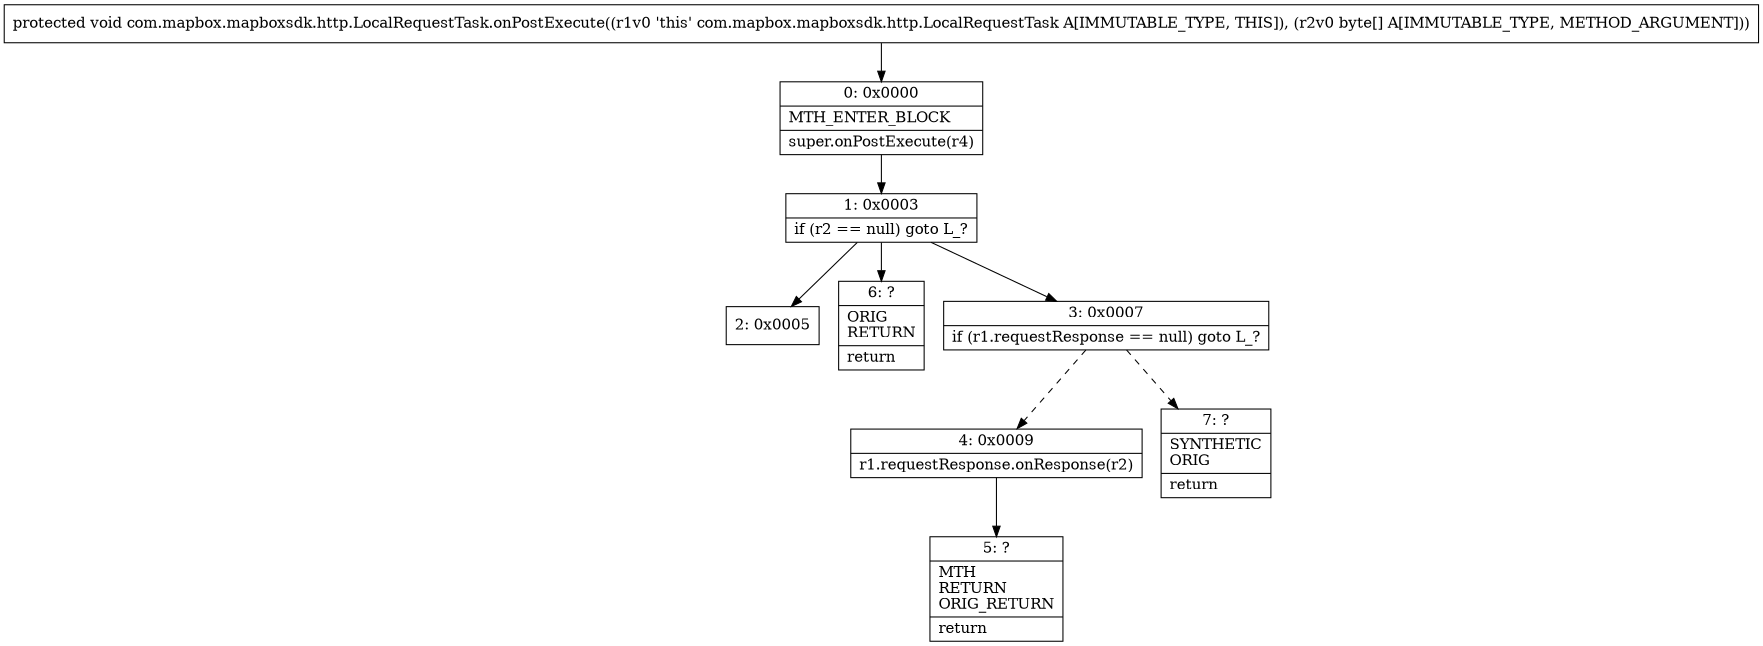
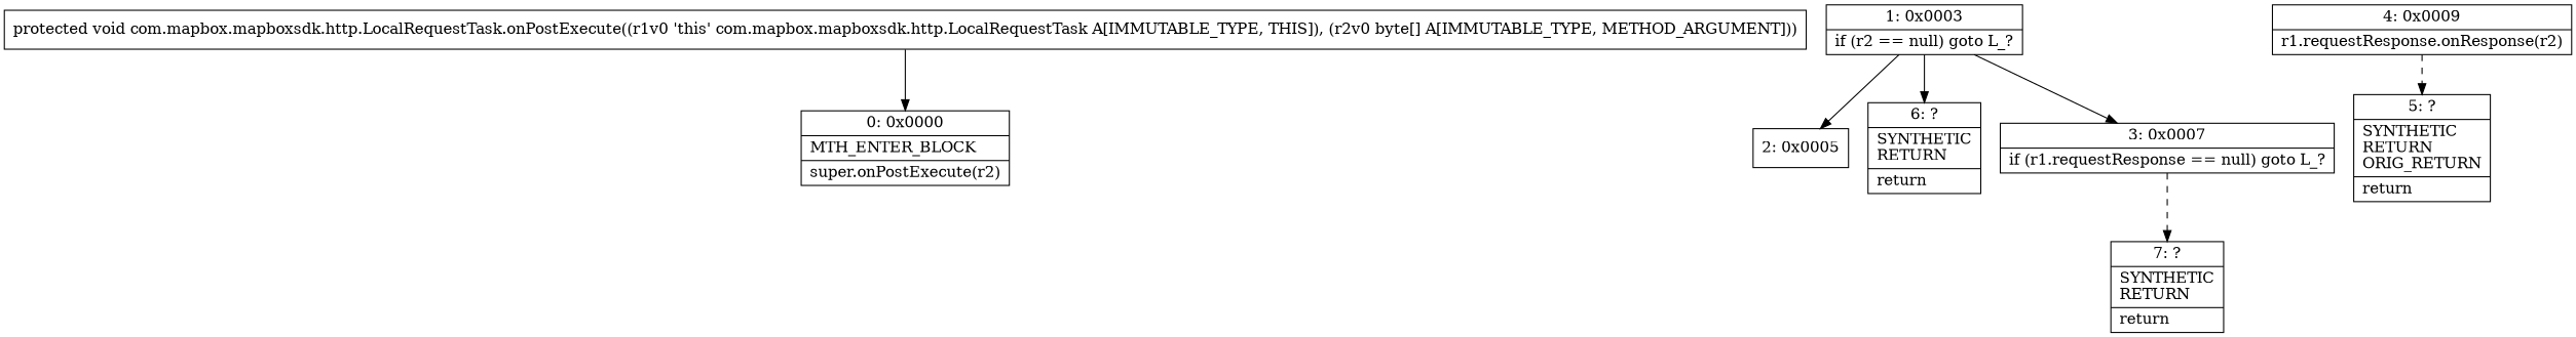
  digraph {
    node [shape=record]
-   n1 [label="{0\:\ 0x0000|MTH_ENTER_BLOCK\l|super.onPostExecute(r4)\l}"]
+   n1 [label="{0\:\ 0x0000|MTH_ENTER_BLOCK\l|super.onPostExecute(r2)\l}"]
    n2 [label="{1\:\ 0x0003|if (r2 == null) goto L_?\l}"]
    n3 [label="{2\:\ 0x0005}"]
-   n4 [label="{6\:\ ?|ORIG\lRETURN\l|return\l}"]
+   n4 [label="{6\:\ ?|SYNTHETIC\lRETURN\l|return\l}"]
    n5 [label="{3\:\ 0x0007|if (r1.requestResponse == null) goto L_?\l}"]
    n6 [label="{4\:\ 0x0009|r1.requestResponse.onResponse(r2)\l}"]
-   n7 [label="{7\:\ ?|SYNTHETIC\lORIG\l|return\l}"]
-   n8 [label="{5\:\ ?|MTH\lRETURN\lORIG_RETURN\l|return\l}"]
+   n7 [label="{7\:\ ?|SYNTHETIC\lRETURN\l|return\l}"]
+   n8 [label="{5\:\ ?|SYNTHETIC\lRETURN\lORIG_RETURN\l|return\l}"]
    n9 [label="{protected void com.mapbox.mapboxsdk.http.LocalRequestTask.onPostExecute((r1v0 'this' com.mapbox.mapboxsdk.http.LocalRequestTask A[IMMUTABLE_TYPE, THIS]), (r2v0 byte[] A[IMMUTABLE_TYPE, METHOD_ARGUMENT])) }"]
-   n1 -> n2
    n2 -> n3 [style=solid]
    n2 -> n4
    n2 -> n5
-   n5 -> n6 [style=dashed]
    n5 -> n7 [style=dashed]
-   n6 -> n8
+   n6 -> n8 [style=dashed]
    n9 -> n1
  }
